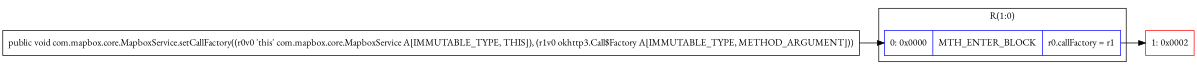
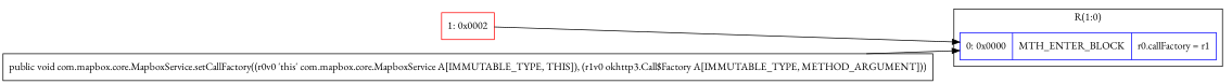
  digraph {
    rankdir=LR
    fontname="EB Garamond"
    node [shape=record fontname="EB Garamond"]
    edge [fontname="EB Garamond"]
    n1 [color=blue label="{0\:\ 0x0000|MTH_ENTER_BLOCK\l|r0.callFactory = r1\l}"]
    n2 [color=red label="{1\:\ 0x0002}"]
    n3 [label="{public void com.mapbox.core.MapboxService.setCallFactory((r0v0 'this' com.mapbox.core.MapboxService A[IMMUTABLE_TYPE, THIS]), (r1v0 okhttp3.Call$Factory A[IMMUTABLE_TYPE, METHOD_ARGUMENT])) }"]
    subgraph cluster_1 {
      label="R(1:0)"
      n1
    }
-   n1 -> n2
+   n2 -> n1
    n3 -> n1
  }
